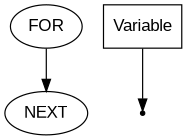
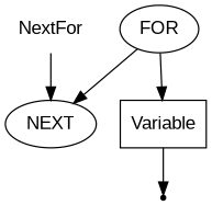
  digraph {
    rankdir=TB
    node [fontname=Arial shape=oval]
+   n1 [label=NextFor shape=plaintext]
    n2 [label=NEXT]
    end [shape=point]
    n4 [label=FOR]
    n5 [label=Variable shape=box]
+   n1 -> n2
    n4 -> n2
+   n4 -> n5
    n5 -> end
  }
